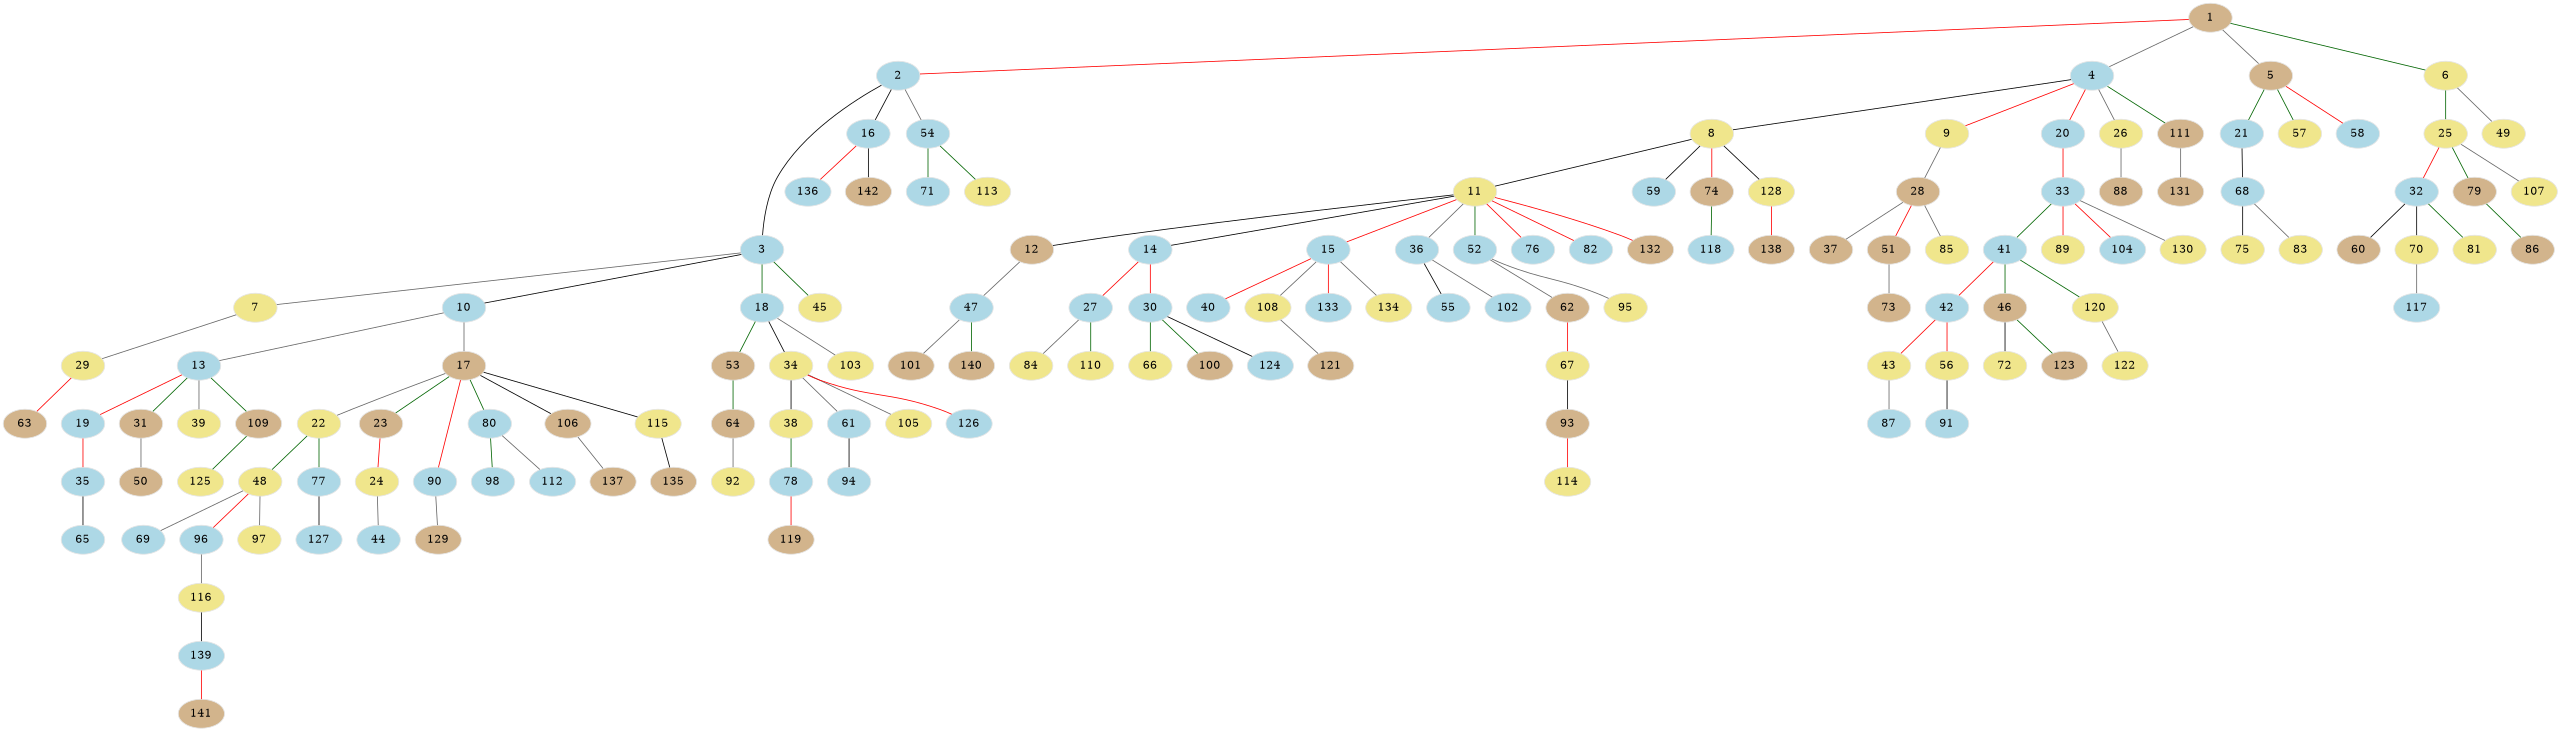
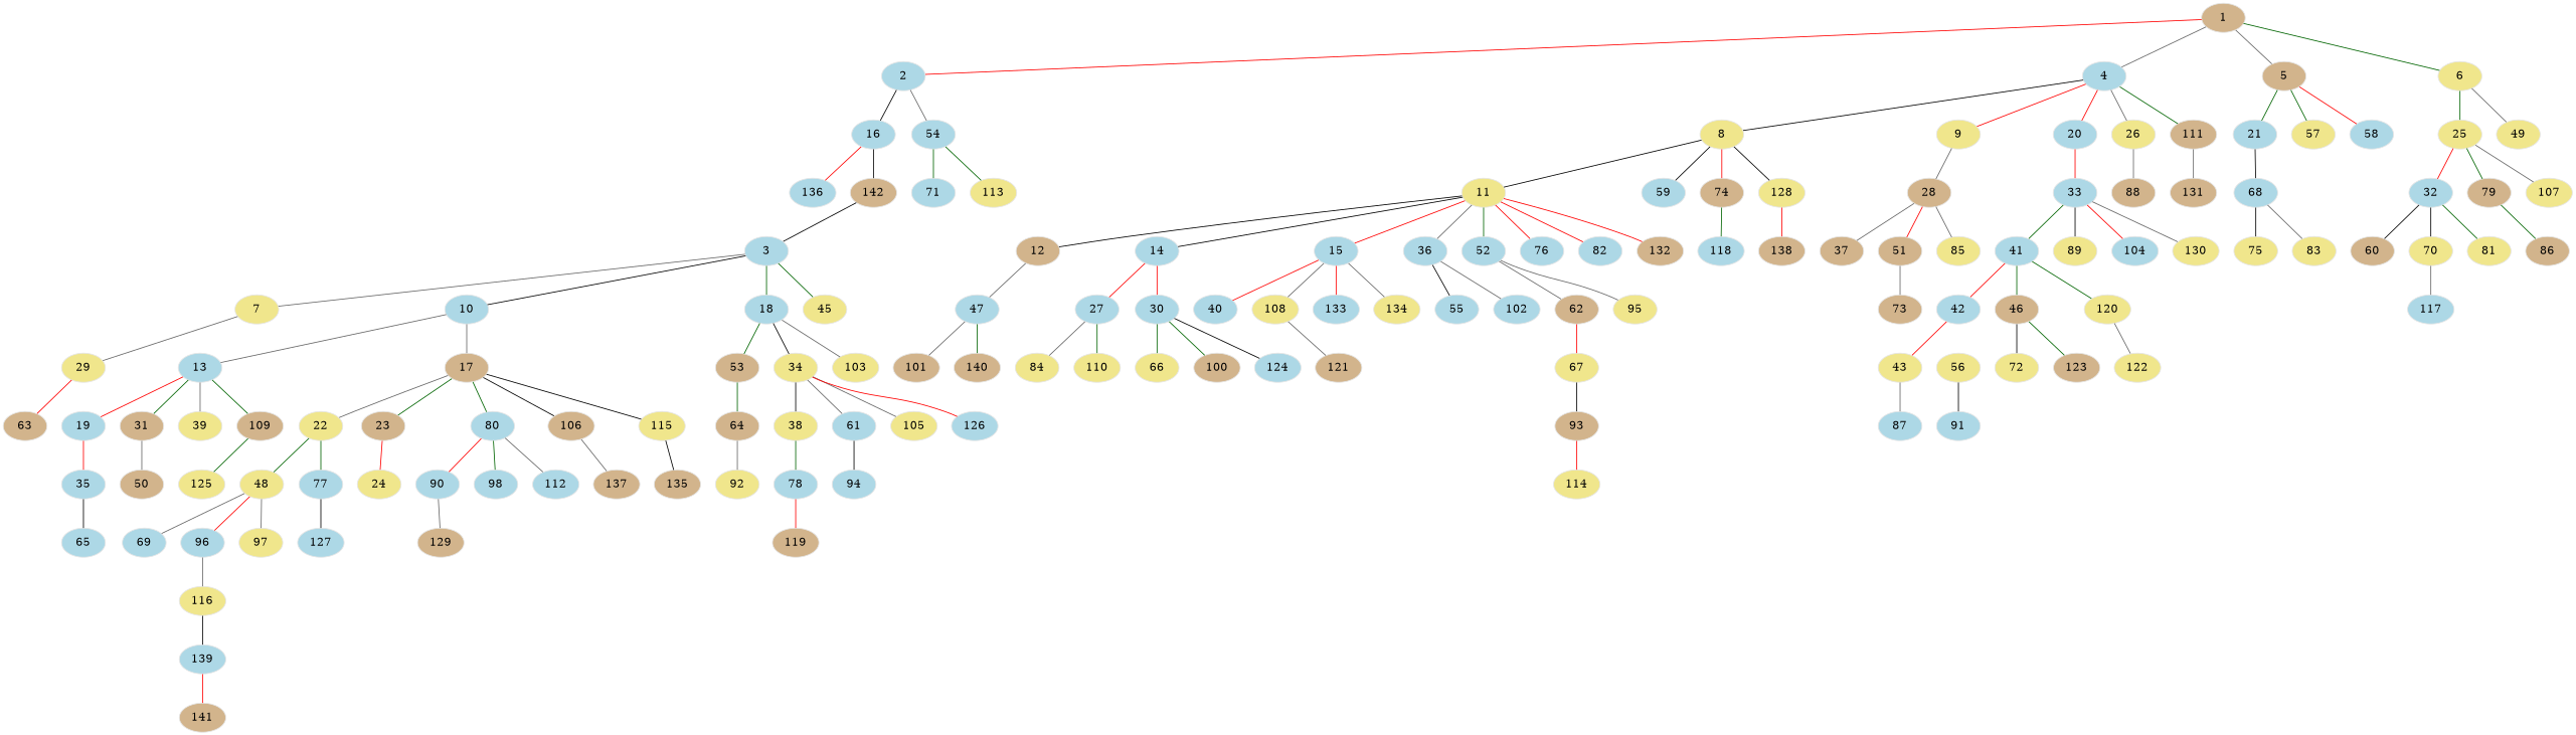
  graph {
    node [color=gray90 fillcolor=lightblue style=filled]
    edge [color=gray40]
    1 [fillcolor=tan]
    2
    4
    5 [fillcolor=tan]
    6 [fillcolor=khaki]
    3
    16
    54
    8 [fillcolor=khaki]
    9 [fillcolor=khaki]
    20
    26 [fillcolor=khaki]
    111 [fillcolor=tan]
    21
    57 [fillcolor=khaki]
    58
    25 [fillcolor=khaki]
    49 [fillcolor=khaki]
    7 [fillcolor=khaki]
    10
    18
    45 [fillcolor=khaki]
    136
    142 [fillcolor=tan]
    71
    113 [fillcolor=khaki]
    29 [fillcolor=khaki]
    13
    17 [fillcolor=tan]
    53 [fillcolor=tan]
    34 [fillcolor=khaki]
    103 [fillcolor=khaki]
    64 [fillcolor=tan]
    11 [fillcolor=khaki]
    59
    74 [fillcolor=tan]
    128 [fillcolor=khaki]
    28 [fillcolor=tan]
    33
    88 [fillcolor=tan]
    131 [fillcolor=tan]
    68
    32
    79 [fillcolor=tan]
    107 [fillcolor=khaki]
    63 [fillcolor=tan]
    12 [fillcolor=tan]
    14
    15
    36
    52
    76
    82
    132 [fillcolor=tan]
    118
    138 [fillcolor=tan]
    37 [fillcolor=tan]
    51 [fillcolor=tan]
    85 [fillcolor=khaki]
    19
    31 [fillcolor=tan]
    39 [fillcolor=khaki]
    109 [fillcolor=tan]
    22 [fillcolor=khaki]
    23 [fillcolor=tan]
    80
    90
    106 [fillcolor=tan]
    115 [fillcolor=khaki]
    47
    27
    30
    40
    108 [fillcolor=khaki]
    133
    134 [fillcolor=khaki]
    55
    102
    62 [fillcolor=tan]
    95 [fillcolor=khaki]
    101 [fillcolor=tan]
    140 [fillcolor=tan]
    35
    50 [fillcolor=tan]
    125 [fillcolor=khaki]
    84 [fillcolor=khaki]
    110 [fillcolor=khaki]
    66 [fillcolor=khaki]
    100 [fillcolor=tan]
    124
    121 [fillcolor=tan]
    48 [fillcolor=khaki]
    77
    24 [fillcolor=khaki]
    98
    112
    129 [fillcolor=tan]
    137 [fillcolor=tan]
    135 [fillcolor=tan]
    38 [fillcolor=khaki]
    61
    105 [fillcolor=khaki]
    126
    65
    41
    89 [fillcolor=khaki]
    104
    130 [fillcolor=khaki]
    75 [fillcolor=khaki]
    83 [fillcolor=khaki]
    69
    96
    97 [fillcolor=khaki]
    127
-   44
    60 [fillcolor=tan]
    70 [fillcolor=khaki]
    81 [fillcolor=khaki]
    86 [fillcolor=tan]
    73 [fillcolor=tan]
    117
    42
    46 [fillcolor=tan]
    120 [fillcolor=khaki]
    78
    94
    119 [fillcolor=tan]
    43 [fillcolor=khaki]
    56 [fillcolor=khaki]
    72 [fillcolor=khaki]
    123 [fillcolor=tan]
    122 [fillcolor=khaki]
    87
    91
    116 [fillcolor=khaki]
    67 [fillcolor=khaki]
    92 [fillcolor=khaki]
    93 [fillcolor=tan]
    114 [fillcolor=khaki]
    139
    141 [fillcolor=tan]
    1 -- 2 [color=red]
    1 -- 4
    1 -- 5
    1 -- 6 [color=darkgreen]
-   2 -- 3 [color=black]
+   142 -- 3 [color=black]
    2 -- 16 [color=black]
    2 -- 54
    4 -- 8 [color=black]
    4 -- 9 [color=red]
    4 -- 20 [color=red]
    4 -- 26
    4 -- 111 [color=darkgreen]
    5 -- 21 [color=darkgreen]
    5 -- 57 [color=darkgreen]
    5 -- 58 [color=red]
    6 -- 25 [color=darkgreen]
    6 -- 49
    3 -- 7
    3 -- 10 [color=black]
    3 -- 18 [color=darkgreen]
    3 -- 45 [color=darkgreen]
    16 -- 136 [color=red]
    16 -- 142 [color=black]
    54 -- 71 [color=darkgreen]
    54 -- 113 [color=darkgreen]
    8 -- 11 [color=black]
    8 -- 59 [color=black]
    8 -- 74 [color=red]
    8 -- 128 [color=black]
    9 -- 28
    20 -- 33 [color=red]
    26 -- 88
    111 -- 131
    21 -- 68 [color=black]
    25 -- 32 [color=red]
    25 -- 79 [color=darkgreen]
    25 -- 107
    7 -- 29
    10 -- 13
    10 -- 17
    18 -- 53 [color=darkgreen]
    18 -- 34 [color=black]
    18 -- 103
    29 -- 63 [color=red]
    13 -- 19 [color=red]
    13 -- 31 [color=darkgreen]
    13 -- 39
    13 -- 109 [color=darkgreen]
    17 -- 22
    17 -- 23 [color=darkgreen]
    17 -- 80 [color=darkgreen]
-   17 -- 90 [color=red]
+   80 -- 90 [color=red]
    17 -- 106 [color=black]
    17 -- 115 [color=black]
    53 -- 64 [color=darkgreen]
    34 -- 38 [color=black]
    34 -- 61
    34 -- 105
    34 -- 126 [color=red]
    64 -- 92
    11 -- 12 [color=black]
    11 -- 14 [color=black]
    11 -- 15 [color=red]
    11 -- 36
    11 -- 52 [color=darkgreen]
    11 -- 76 [color=red]
    11 -- 82 [color=red]
    11 -- 132 [color=red]
    74 -- 118 [color=darkgreen]
    128 -- 138 [color=red]
    28 -- 37
    28 -- 51 [color=red]
    28 -- 85
    33 -- 41 [color=darkgreen]
-   33 -- 89 [color=red]
+   33 -- 89 [color=black]
    33 -- 104 [color=red]
    33 -- 130
    68 -- 75 [color=black]
    68 -- 83
    32 -- 60 [color=black]
    32 -- 70 [color=black]
    32 -- 81 [color=darkgreen]
    79 -- 86 [color=darkgreen]
    12 -- 47
    14 -- 27 [color=red]
    14 -- 30 [color=red]
    15 -- 40 [color=red]
    15 -- 108
    15 -- 133 [color=red]
    15 -- 134
    36 -- 55 [color=black]
    36 -- 102
    52 -- 62
    52 -- 95
    51 -- 73
    19 -- 35 [color=red]
    31 -- 50
    109 -- 125 [color=darkgreen]
    22 -- 48 [color=darkgreen]
    22 -- 77 [color=darkgreen]
    23 -- 24 [color=red]
    80 -- 98 [color=darkgreen]
    80 -- 112
    90 -- 129
    106 -- 137
    115 -- 135 [color=black]
    47 -- 101
    47 -- 140 [color=darkgreen]
    27 -- 84
    27 -- 110 [color=darkgreen]
    30 -- 66 [color=darkgreen]
    30 -- 100 [color=darkgreen]
    30 -- 124 [color=black]
    108 -- 121
    62 -- 67 [color=red]
    35 -- 65 [color=black]
    48 -- 69
    48 -- 96 [color=red]
    48 -- 97
    77 -- 127 [color=black]
-   24 -- 44
    38 -- 78 [color=darkgreen]
    61 -- 94 [color=black]
    41 -- 42 [color=red]
    41 -- 46 [color=darkgreen]
    41 -- 120 [color=darkgreen]
    96 -- 116
    70 -- 117
    42 -- 43 [color=red]
-   42 -- 56 [color=red]
    46 -- 72 [color=black]
    46 -- 123 [color=darkgreen]
    120 -- 122
    78 -- 119 [color=red]
    43 -- 87
    56 -- 91 [color=black]
    116 -- 139 [color=black]
    67 -- 93 [color=black]
    93 -- 114 [color=red]
    139 -- 141 [color=red]
  }
